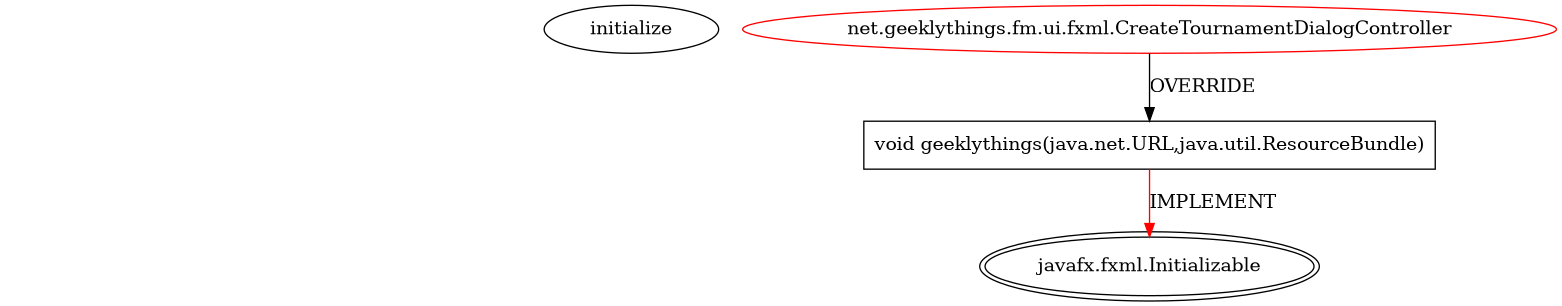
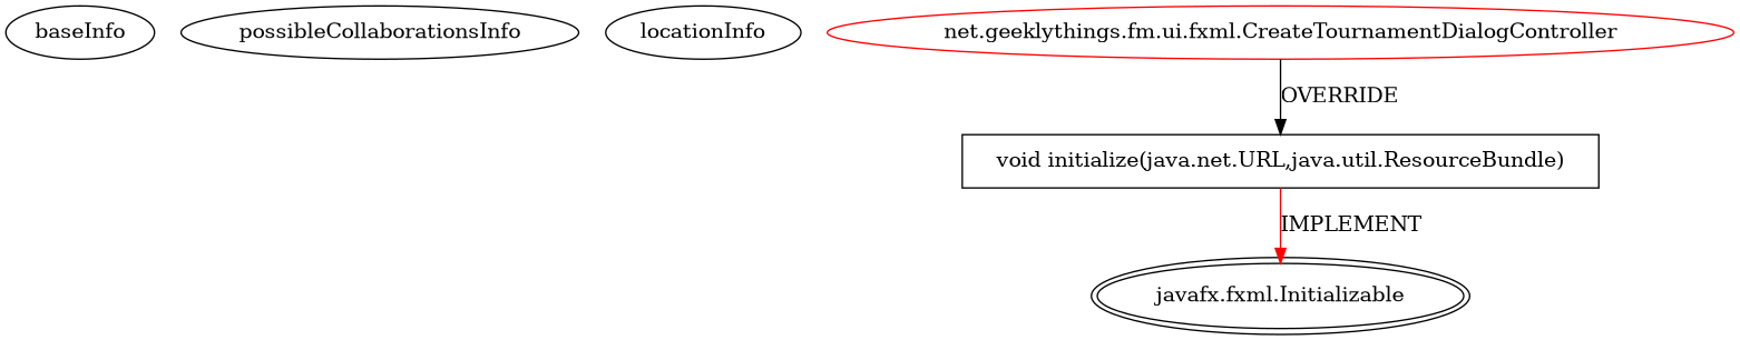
  digraph {
-   locationInfo [contextSignature=CreateTournamentDialogController filePath="/Geekly-fieldmarshalfx/fieldmarshalfx-master/src/net/geeklythings/fm/ui/fxml/CreateTournamentDialogController.java" graphId=497 projectName="Geekly-fieldmarshalfx" label=initialize]
+   baseInfo [category=extension_graph graphId=497 isAnonymous=false possibleRelation=false]
+   possibleCollaborationsInfo
+   locationInfo [contextSignature=CreateTournamentDialogController filePath="/Geekly-fieldmarshalfx/fieldmarshalfx-master/src/net/geeklythings/fm/ui/fxml/CreateTournamentDialogController.java" graphId=497 projectName="Geekly-fieldmarshalfx"]
    n4 [color=red isFrameworkType=false label="net.geeklythings.fm.ui.fxml.CreateTournamentDialogController" vertexType=ROOT_CLIENT_CLASS_DECLARATION]
-   n5 [isFrameworkType=false label="void geeklythings(java.net.URL,java.util.ResourceBundle)" shape=box vertexType=OVERRIDING_METHOD_DECLARATION]
+   n5 [isFrameworkType=false label="void initialize(java.net.URL,java.util.ResourceBundle)" shape=box vertexType=OVERRIDING_METHOD_DECLARATION]
    n6 [isFrameworkType=true label="javafx.fxml.Initializable" peripheries=2 vertexType=FRAMEWORK_INTERFACE_TYPE]
    n4 -> n5 [label=OVERRIDE]
    n5 -> n6 [color=red label=IMPLEMENT]
  }
